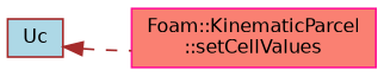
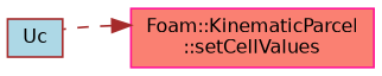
  digraph {
    rankdir=LR
    node [fontname=Helvetica fontsize=10 shape=record style=filled]
    n1 [color=brown fillcolor=lightblue fontcolor=black height=0.2 label=Uc width=0.4]
    n2 [color=deeppink height=0.2 label="Foam::KinematicParcel\l::setCellValues" width=0.4 fillcolor=salmon]
-   n1 -> n2 [color=brown dir=back fontname=Helvetica fontsize=10 labelfontname=Helvetica labelfontsize=10 style=dashed]
+   n2 -> n1 [color=brown dir=back fontname=Helvetica fontsize=10 labelfontname=Helvetica labelfontsize=10 style=dashed]
  }
